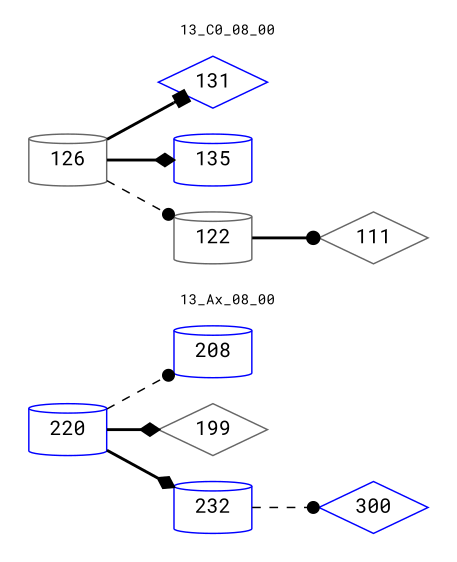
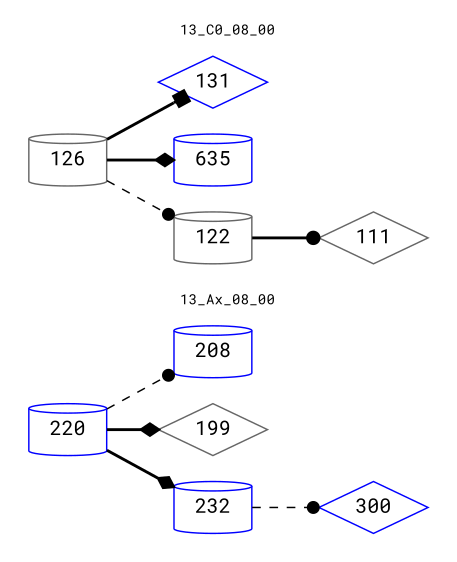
  digraph {
    fontname="Roboto Mono"
    rankdir=LR
    node [color=blue fontname="Roboto Mono" shape=cylinder]
    edge [arrowhead=dot color=black fontname="Roboto Mono" style=bold]
    n1 [label=220]
    n2 [label=232]
    n3 [color=gray40 label=199 shape=diamond]
    n4 [label=208]
    n5 [label=300 shape=diamond]
    n6 [color=gray40 label=126]
    n7 [color=gray40 label=122]
-   n8 [label=135]
+   n8 [label=635]
    n9 [label=131 shape=diamond]
    n10 [color=gray40 label=111 shape=diamond]
    subgraph cluster_1 {
      color=white
      fontsize=10
      label="13_Ax_08_00"
      n1
      n2
      n3
      n4
      n5
    }
    subgraph cluster_2 {
      color=white
      fontsize=10
      label="13_C0_08_00"
      n6
      n7
      n8
      n9
      n10
    }
    n1 -> n2 [arrowhead=diamond]
    n1 -> n3 [arrowhead=diamond]
    n1 -> n4 [style=dashed]
    n2 -> n5 [style=dashed]
    n6 -> n7 [style=dashed]
    n6 -> n8 [arrowhead=diamond]
    n6 -> n9 [arrowhead=box]
    n7 -> n10
  }
